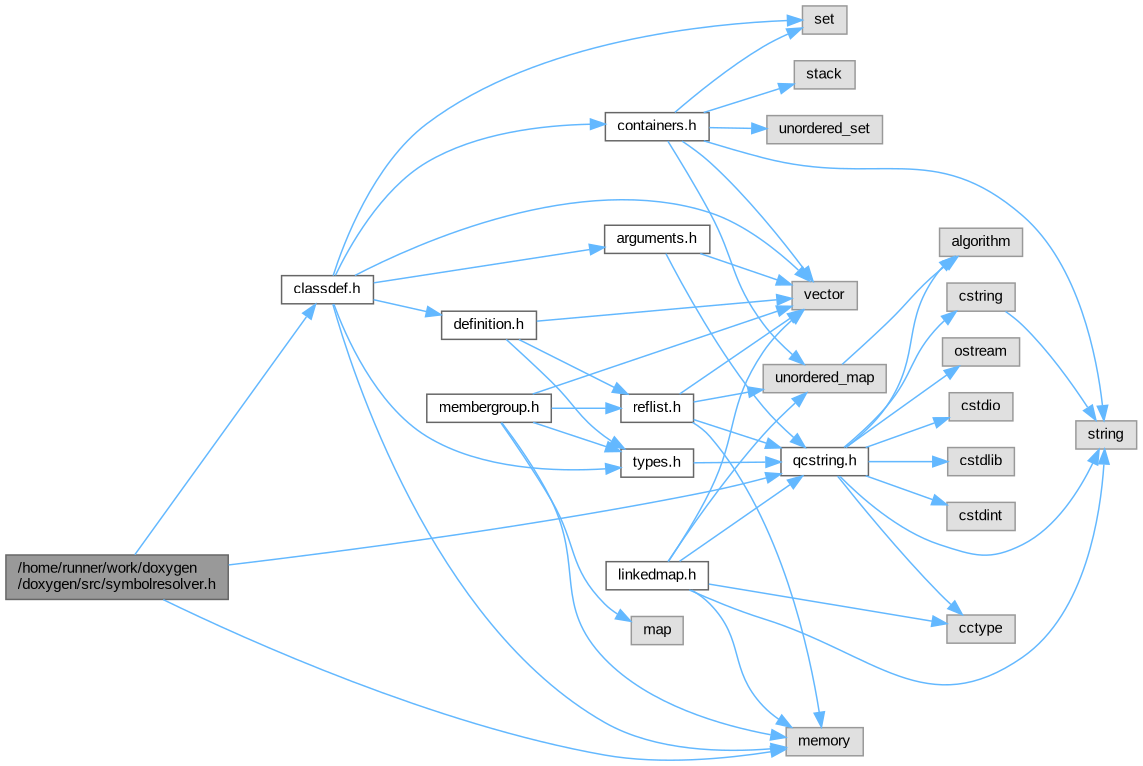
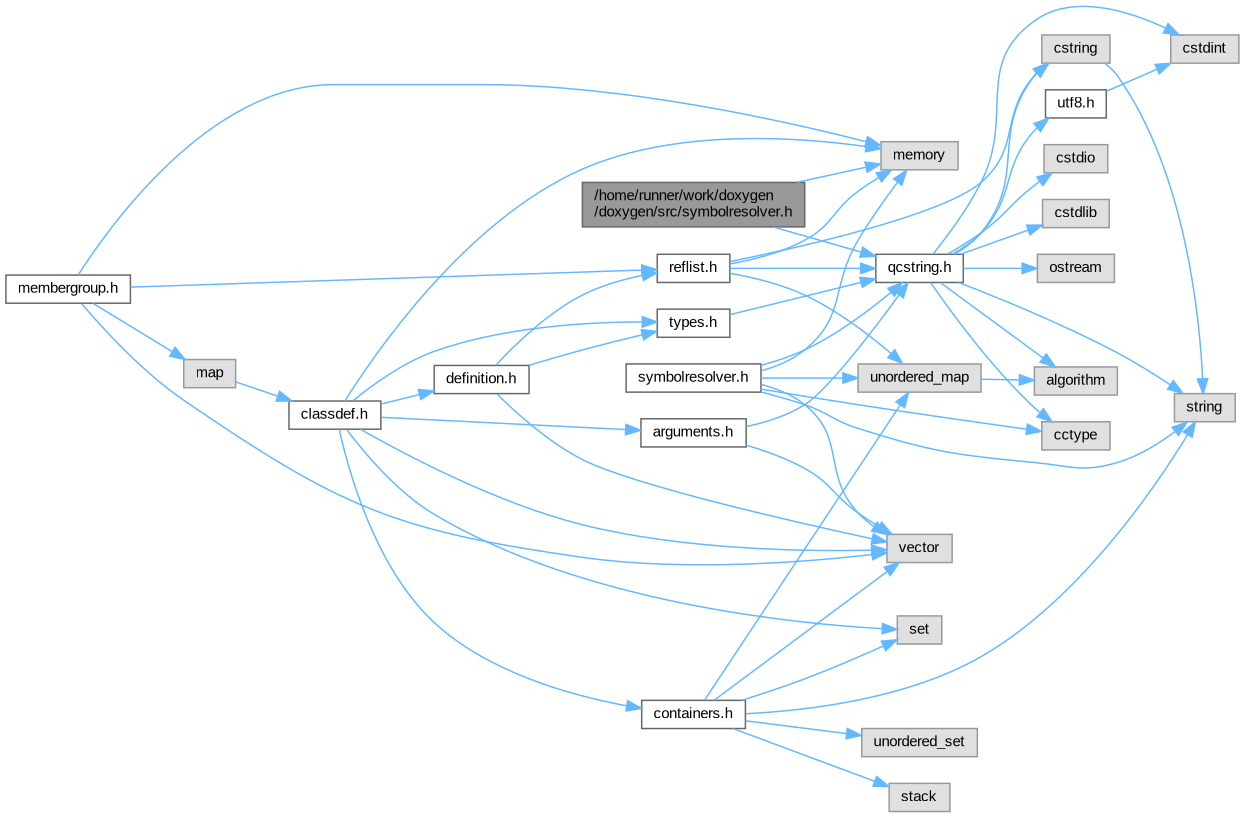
  digraph {
    fontname="Liberation Sans"
    rankdir=LR
    node [color=grey60 fillcolor="#E0E0E0" fontname="Liberation Sans" fontsize=10 shape=box style=filled]
    edge [color=steelblue1 fontname="Liberation Sans" fontsize=10 labelfontname=Helvetica labelfontsize=10 style=solid]
    n1 [color=gray40 fillcolor=grey60 fontcolor=black height=0.2 label="/home/runner/work/doxygen\l/doxygen/src/symbolresolver.h" width=0.4]
    n2 [height=0.2 label=memory width=0.4]
    n3 [color=grey40 fillcolor=white height=0.2 label="qcstring.h" width=0.4]
    n4 [color=grey40 fillcolor=white height=0.2 label="classdef.h" width=0.4]
    n5 [height=0.2 label=string width=0.4]
    n6 [height=0.2 label=algorithm width=0.4]
    n7 [height=0.2 label=cctype width=0.4]
    n8 [height=0.2 label=cstring width=0.4]
    n9 [height=0.2 label=cstdio width=0.4]
    n10 [height=0.2 label=cstdlib width=0.4]
    n11 [height=0.2 label=cstdint width=0.4]
    n12 [height=0.2 label=ostream width=0.4]
+   n13 [color=grey40 fillcolor=white height=0.2 label="utf8.h" width=0.4]
    n14 [height=0.2 label=vector width=0.4]
    n15 [height=0.2 label=set width=0.4]
    n16 [color=grey40 fillcolor=white height=0.2 label="containers.h" width=0.4]
    n17 [color=grey40 fillcolor=white height=0.2 label="definition.h" width=0.4]
    n18 [color=grey40 fillcolor=white height=0.2 label="arguments.h" width=0.4]
    n19 [color=grey40 fillcolor=white height=0.2 label="types.h" width=0.4]
    n20 [height=0.2 label=unordered_set width=0.4]
    n21 [height=0.2 label=unordered_map width=0.4]
    n22 [height=0.2 label=stack width=0.4]
    n23 [color=grey40 fillcolor=white height=0.2 label="reflist.h" width=0.4]
    n24 [color=grey40 fillcolor=white height=0.2 label="membergroup.h" width=0.4]
    n25 [height=0.2 label=map width=0.4]
-   n26 [color=grey40 fillcolor=white height=0.2 label="linkedmap.h" width=0.4]
+   n26 [color=grey40 fillcolor=white height=0.2 label="symbolresolver.h" width=0.4]
    n1 -> n2
    n1 -> n3
-   n1 -> n4
+   n25 -> n4
    n3 -> n5
    n3 -> n6
    n3 -> n7
    n3 -> n8
    n3 -> n9
    n3 -> n10
    n3 -> n11
    n3 -> n12
+   n3 -> n13
    n4 -> n2
    n4 -> n14
    n4 -> n15
    n4 -> n16
    n4 -> n17
    n4 -> n18
    n4 -> n19
    n8 -> n5
+   n13 -> n11
    n16 -> n5
    n16 -> n14
    n16 -> n15
    n16 -> n20
    n16 -> n21
    n16 -> n22
    n17 -> n14
    n17 -> n19
    n17 -> n23
    n18 -> n3
    n18 -> n14
    n19 -> n3
    n21 -> n6
    n23 -> n2
    n23 -> n3
-   n23 -> n14
+   n23 -> n8
    n23 -> n21
    n24 -> n2
    n24 -> n14
-   n24 -> n19
    n24 -> n23
    n24 -> n25
    n26 -> n2
    n26 -> n3
    n26 -> n5
    n26 -> n7
    n26 -> n14
    n26 -> n21
  }
